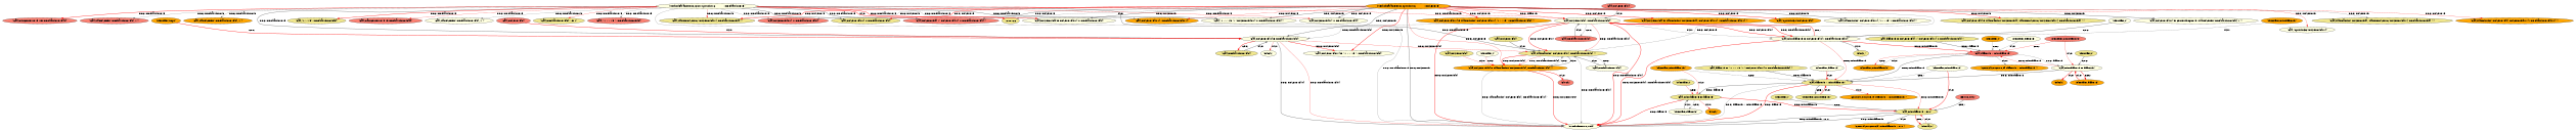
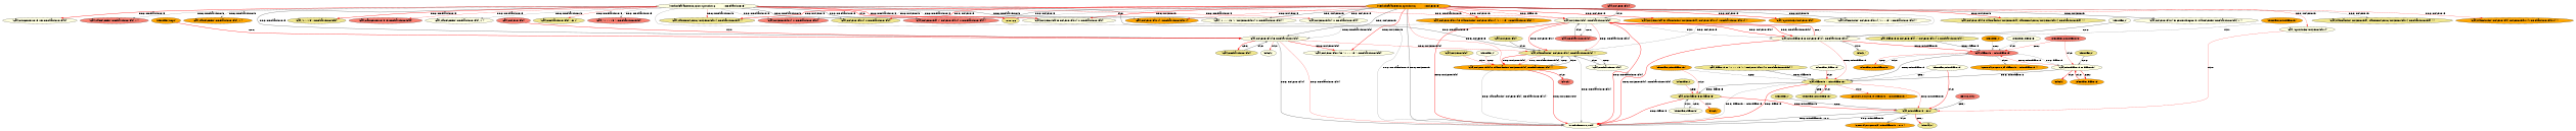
  digraph {
    node [fillcolor=lightyellow style=filled]
    edge [color=red style=bold]
    n1 [label="(Call,NLSF_Q15[0] - NDeltaMin_Q15[0])"]
    n2 [label="(Call,NLSF_Q15[0] = NDeltaMin_Q15[0])"]
    n3 [label="(Call,min_diff_Q15 = NLSF_Q15[0] - NDeltaMin_Q15[0])"]
    n4 [fillcolor=khaki label="(Call,silk_max_int( NLSF_Q15[0], NDeltaMin_Q15[0] ))"]
    n5 [fillcolor=salmon label="(Call,NDeltaMin_Q15[0])"]
    n6 [label="(MethodReturn,void)"]
    n7 [fillcolor=khaki label="(Call,NDeltaMin_Q15[0])"]
    n8 [label="(Block,)"]
    n9 [label="(Call,NLSF_Q15[L-1] = ( 1 << 15 ) - NDeltaMin_Q15[L])"]
    n10 [fillcolor=salmon label="(Call,diff_Q15 < min_diff_Q15)"]
    n11 [fillcolor=khaki label="(Call,diff_Q15 < min_diff_Q15)"]
    n12 [fillcolor=khaki label="(Block,)"]
    n13 [fillcolor=orange label="(Call,NLSF_Q15[0] = silk_max_int( NLSF_Q15[0], NDeltaMin_Q15[0] ))"]
    n14 [label="(Call,NDeltaMin_Q15[0])"]
    n15 [fillcolor=orange label="(MethodParameterIn,opus_int16            *NLSF_Q15)"]
    n16 [label="(Call,NLSF_Q15[I] = NLSF_Q15[I-1] + NDeltaMin_Q15[I])"]
    n17 [fillcolor=orange label="(Call,NLSF_Q15[L-1] = silk_min_int( NLSF_Q15[L-1], (1<<15) - NDeltaMin_Q15[L] ))"]
    n18 [fillcolor=orange label="(Call,NLSF_Q15[i] = silk_min_int( NLSF_Q15[i], NLSF_Q15[i+1] - NDeltaMin_Q15[i+1] ))"]
    n19 [fillcolor=khaki label="(Call,NLSF_Q15[I-1] + NDeltaMin_Q15[I])"]
    n20 [label="(Call,( 1 << 15 ) - ( NLSF_Q15[L-1] + NDeltaMin_Q15[L] ))"]
    n21 [fillcolor=orange label="(Call,NLSF_Q15[i+1] - NDeltaMin_Q15[i+1])"]
    n22 [label="(Call,NLSF_Q15[i-1] + NDeltaMin_Q15[i])"]
    n23 [fillcolor=orange label="(Call,(opus_int32)NLSF_Q15[I])"]
    n24 [label="(Call,(opus_int32)NLSF_Q15[I-1])"]
    n25 [label="(Call,silk_min_int( NLSF_Q15[L-1], (1<<15) - NDeltaMin_Q15[L] ))"]
    n26 [fillcolor=khaki label="(Call,NLSF_Q15[i] = silk_max_int( NLSF_Q15[i], silk_ADD_SAT16( NLSF_Q15[i-1], NDeltaMin_Q15[i] ) ))"]
    n27 [fillcolor=salmon label="(Call,NLSF_Q15[L-1] + NDeltaMin_Q15[L])"]
    n28 [label="(Call,NLSF_Q15[I-1] = center_freq_Q15 - silk_RSHIFT( NDeltaMin_Q15[I], 1 ))"]
    n29 [fillcolor=khaki label="(Call,silk_max_int( NLSF_Q15[i], silk_ADD_SAT16( NLSF_Q15[i-1], NDeltaMin_Q15[i] ) ))"]
    n30 [fillcolor=khaki label="(Call,silk_ADD_SAT16( NLSF_Q15[i-1], NDeltaMin_Q15[i] ))"]
    n31 [fillcolor=orange label="(Call,silk_min_int( NLSF_Q15[i], NLSF_Q15[i+1] - NDeltaMin_Q15[i+1] ))"]
    n32 [fillcolor=salmon label="(Call,NLSF_Q15[i] - ( NLSF_Q15[i-1] + NDeltaMin_Q15[i] ))"]
    1000126 [fillcolor=khaki]
    n34 [fillcolor=salmon label="(Block,)"]
    n35 [label="(MethodParameterIn,const opus_int16            *NDeltaMin_Q15)"]
    n36 [fillcolor=salmon label="(Call,( 1 << 15 ) - NDeltaMin_Q15[L])"]
-   n37 [fillcolor=salmon label="(Call,min_center_Q15 += NDeltaMin_Q15[k])"]
+   n37 [label="(Call,min_center_Q15 += NDeltaMin_Q15[k])"]
    n38 [fillcolor=salmon label="(Call,silk_RSHIFT( NDeltaMin_Q15[I], 1 ))"]
    n39 [fillcolor=orange label="(Call,silk_RSHIFT( NDeltaMin_Q15[I], 1 ))"]
    n40 [fillcolor=khaki label="(Call,(1<<15) - NDeltaMin_Q15[L])"]
    n41 [fillcolor=salmon label="(Call,max_center_Q15 -= NDeltaMin_Q15[k])"]
    n42 [label="(Call,silk_RSHIFT( NDeltaMin_Q15[I], 1 ))"]
    n43 [fillcolor=khaki label="(Call,NDeltaMin_Q15[L] >= 1)"]
    n44 [label="(Call,min_diff_Q15 = diff_Q15)"]
    n45 [fillcolor=orange label="(Identifier,min_diff_Q15)"]
    n46 [fillcolor=orange label="(ControlStructure,if( diff_Q15 < min_diff_Q15 ))"]
    n47 [fillcolor=khaki label="(Call,min_diff_Q15 = diff_Q15)"]
    n48 [fillcolor=khaki label="(Call,min_diff_Q15 >= 0)"]
    n49 [fillcolor=khaki label="(Identifier,min_diff_Q15)"]
    n50 [fillcolor=orange label="(ControlStructure,if( diff_Q15 < min_diff_Q15 ))"]
    n51 [fillcolor=orange label="(Block,)"]
    n52 [fillcolor=orange label="(Identifier,diff_Q15)"]
    n53 [label="(Identifier,diff_Q15)"]
    n54 [fillcolor=orange label="(Block,)"]
    n55 [fillcolor=khaki label="(Literal,0)"]
    n56 [fillcolor=orange label="(ControlStructure,if( min_diff_Q15 >= 0 ))"]
    n57 [fillcolor=salmon label="(Identifier,min_diff_Q15)"]
    n58 [fillcolor=salmon label="(Call,NLSF_Q15[0])"]
    n59 [fillcolor=orange label="(Identifier,min_diff_Q15)"]
    n60 [fillcolor=khaki label="(Call,NLSF_Q15[0])"]
    n61 [fillcolor=khaki label="(Identifier,I)"]
    n62 [fillcolor=khaki label="(Identifier,I)"]
    n63 [fillcolor=orange label="(Identifier,loops)"]
    n64 [fillcolor=khaki label="(Call,diff_Q15 = ( 1 << 15 ) - ( NLSF_Q15[L-1] + NDeltaMin_Q15[L] ))"]
    n65 [fillcolor=salmon label="(Return,silk;)"]
    n66 [fillcolor=khaki label="(Call,NLSF_Q15[0])"]
    n67 [fillcolor=salmon label="(Call,NLSF_Q15[0])"]
    n68 [label="(Identifier,diff_Q15)"]
    n69 [label="(Identifier,diff_Q15)"]
    n70 [fillcolor=khaki label="(Call,diff_Q15 = NLSF_Q15[i] - ( NLSF_Q15[i-1] + NDeltaMin_Q15[i] ))"]
    n71 [label="(Identifier,i)"]
    n72 [label="(Identifier,I)"]
    n73 [fillcolor=orange label="(Identifier,min_diff_Q15)"]
    n74 [label="(Identifier,min_diff_Q15)"]
    n75 [fillcolor=orange label="(Identifier,i)"]
    n76 [fillcolor=khaki label="(Identifier,I)"]
    n1 -> n2 [color=gray40 label="DDG: NDeltaMin_Q15[0]" style=solid]
    n1 -> n3 [color=gray40 label="AST: " style=solid]
    n1 -> n3 [label="DDG: NLSF_Q15[0]"]
    n1 -> n3 [label="DDG: NDeltaMin_Q15[0]"]
    n1 -> n4 [label="DDG: NLSF_Q15[0]"]
    n1 -> n4 [label="DDG: NDeltaMin_Q15[0]" style=solid]
    n1 -> n5 [color=gray40 label="CFG: " style=solid]
    n1 -> n6 [label="DDG: NLSF_Q15[0]"]
    n1 -> n6 [label="DDG: NDeltaMin_Q15[0]"]
    n2 -> n4 [label="DDG: NLSF_Q15[0]" style=solid]
    n2 -> n6 [label="DDG: NDeltaMin_Q15[0]" style=solid]
    n2 -> n6 [color=gray40 label="DDG: NLSF_Q15[0]"]
    n2 -> n7 [label="CFG: "]
    n2 -> n8 [label="AST: " style=solid]
    n2 -> n9 [label="DDG: NLSF_Q15[0]"]
    n3 -> n1 [label="CFG: "]
    n3 -> n6 [label="DDG: NLSF_Q15[0] - NDeltaMin_Q15[0]"]
    n3 -> n10 [label="DDG: min_diff_Q15"]
    n3 -> n11 [label="DDG: min_diff_Q15" style=solid]
    n3 -> n12 [color=gray40 label="AST: "]
    n4 -> n6 [color=gray40 label="DDG: NDeltaMin_Q15[0]" style=solid]
    n4 -> n13 [color=gray40 label="AST: "]
    n4 -> n13 [label="DDG: NLSF_Q15[0]"]
    n4 -> n13 [label="DDG: NDeltaMin_Q15[0]" style=solid]
    n4 -> n14 [color=gray40 label="CFG: " style=solid]
    n5 -> n1 [color=gray40 label="AST: "]
    n7 -> n2 [color=gray40 label="AST: "]
    n10 -> n11 [color=gray40 label="DDG: min_diff_Q15"]
    n10 -> n44 [color=gray40 label="DDG: diff_Q15" style=solid]
    n10 -> n45 [label="CFG: " style=solid]
    n10 -> n46 [color=gray40 label="AST: " style=solid]
    n11 -> n6 [color=gray40 label="DDG: diff_Q15 < min_diff_Q15" style=solid]
    n11 -> n6 [label="DDG: diff_Q15"]
    n11 -> n47 [color=gray40 label="DDG: diff_Q15"]
    n11 -> n48 [label="DDG: min_diff_Q15" style=solid]
    n11 -> n49 [color=gray40 label="CFG: "]
    n11 -> n50 [label="AST: " style=solid]
    n13 -> n4 [color=gray40 label="CFG: " style=solid]
    n13 -> n6 [color=gray40 label="DDG: silk_max_int( NLSF_Q15[0], NDeltaMin_Q15[0] )" style=solid]
    n13 -> n6 [label="DDG: NLSF_Q15[0]"]
    n13 -> n34 [label="AST: "]
    n14 -> n4 [color=gray40 label="AST: "]
    n15 -> n1 [label="DDG: diff_Q15" style=solid]
    n15 -> n2 [color=gray40 label="DDG: NLSF_Q15"]
    n15 -> n4 [color=gray40 label="DDG: NLSF_Q15" style=solid]
    n15 -> n6 [color=gray40 label="DDG: NLSF_Q15"]
    n15 -> n9 [label="DDG: NLSF_Q15"]
    n15 -> n13 [label="DDG: NLSF_Q15" style=solid]
-   n15 -> n16 [color=gray40 label="DDG: NLSF_Q15"]
+   n15 -> n16 [label="DDG: NLSF_Q15"]
    n15 -> n17 [label="DDG: NLSF_Q15"]
    n15 -> n18 [label="DDG: NLSF_Q15"]
    n15 -> n19 [label="DDG: NLSF_Q15"]
    n15 -> n20 [color=gray40 label="DDG: NLSF_Q15"]
    n15 -> n21 [label="DDG: NLSF_Q15" style=solid]
    n15 -> n22 [color=gray40 label="DDG: NLSF_Q15"]
    n15 -> n23 [label="DDG: NLSF_Q15"]
    n15 -> n24 [label="DDG: NLSF_Q15" style=solid]
    n15 -> n25 [color=gray40 label="DDG: NLSF_Q15"]
    n15 -> n26 [label="DDG: NLSF_Q15"]
    n15 -> n27 [color=gray40 label="DDG: NLSF_Q15" style=solid]
    n15 -> n28 [color=gray40 label="DDG: NLSF_Q15"]
    n15 -> n29 [color=gray40 label="DDG: NLSF_Q15" style=solid]
    n15 -> n30 [label="DDG: NLSF_Q15"]
    n15 -> n31 [label="DDG: NLSF_Q15" style=solid]
    n15 -> n32 [color=gray40 label="DDG: NLSF_Q15"]
    n15 -> 1000126 [color=gray40 label="AST: " style=solid]
    n35 -> n1 [label="DDG: NDeltaMin_Q15" style=solid]
    n35 -> n2 [color=gray40 label="DDG: NDeltaMin_Q15"]
    n35 -> n4 [color=gray40 label="DDG: NDeltaMin_Q15"]
    n35 -> n6 [color=gray40 label="DDG: NDeltaMin_Q15" style=solid]
    n35 -> n16 [label="DDG: NDeltaMin_Q15"]
    n35 -> n19 [color=gray40 label="DDG: NDeltaMin_Q15"]
    n35 -> n20 [color=gray40 label="DDG: NDeltaMin_Q15"]
    n35 -> n21 [color=gray40 label="DDG: NDeltaMin_Q15" style=solid]
    n35 -> n22 [label="DDG: NDeltaMin_Q15" style=solid]
    n35 -> n27 [color=gray40 label="DDG: NDeltaMin_Q15" style=solid]
    n35 -> n30 [label="DDG: NDeltaMin_Q15" style=solid]
    n35 -> n32 [color=gray40 label="DDG: NDeltaMin_Q15"]
    n35 -> 1000126 [label="AST: "]
    n35 -> n36 [color=gray40 label="DDG: NDeltaMin_Q15" style=solid]
    n35 -> n37 [label="DDG: NDeltaMin_Q15"]
    n35 -> n38 [color=gray40 label="DDG: NDeltaMin_Q15" style=solid]
    n35 -> n39 [color=gray40 label="DDG: NDeltaMin_Q15" style=solid]
    n35 -> n40 [label="DDG: NDeltaMin_Q15"]
    n35 -> n41 [label="DDG: NDeltaMin_Q15" style=solid]
    n35 -> n42 [color=gray40 label="DDG: NDeltaMin_Q15" style=solid]
    n35 -> n43 [label="DDG: NDeltaMin_Q15" style=solid]
    n44 -> n10 [label="DDG: min_diff_Q15" style=solid]
    n44 -> n11 [color=gray40 label="DDG: min_diff_Q15"]
    n44 -> n51 [label="AST: "]
    n44 -> n52 [label="CFG: "]
    n45 -> n10 [color=gray40 label="AST: " style=solid]
    n47 -> n6 [label="DDG: diff_Q15"]
    n47 -> n48 [label="DDG: min_diff_Q15"]
    n47 -> n53 [color=gray40 label="CFG: " style=solid]
    n47 -> n54 [label="AST: " style=solid]
    n48 -> n6 [color=gray40 label="DDG: min_diff_Q15"]
    n48 -> n6 [color=gray40 label="DDG: min_diff_Q15 >= 0"]
    n48 -> n55 [label="CFG: "]
    n48 -> n56 [color=gray40 label="AST: "]
    n49 -> n11 [label="AST: "]
    n52 -> n44 [label="AST: "]
    n53 -> n47 [color=gray40 label="AST: "]
-   n55 -> n48 [label="AST: " style=solid]
+   n24 -> n48 [label="AST: " style=solid]
    n57 -> n10 [label="CFG: " style=solid]
    n57 -> n44 [label="AST: " style=solid]
    n58 -> n1 [color=gray40 label="AST: "]
    n59 -> n3 [color=gray40 label="AST: " style=solid]
    n60 -> n13 [label="AST: " style=solid]
    n61 -> n47 [label="CFG: " style=solid]
    n62 -> n48 [color=gray40 label="CFG: "]
    n63 -> n2 [label="CFG: "]
    n64 -> n11 [color=gray40 label="DDG: diff_Q15"]
    n65 -> n48 [color=gray40 label="CFG: "]
    n66 -> n4 [color=gray40 label="AST: "]
    n67 -> n2 [label="AST: "]
    n68 -> n10 [color=gray40 label="AST: " style=solid]
    n69 -> n11 [label="AST: "]
    n70 -> n10 [color=gray40 label="DDG: diff_Q15"]
    n71 -> n13 [label="CFG: " style=solid]
    n72 -> n3 [color=gray40 label="CFG: "]
    n73 -> n11 [color=gray40 label="CFG: " style=solid]
    n73 -> n47 [label="AST: " style=solid]
    n74 -> n11 [color=gray40 label="CFG: " style=solid]
    n74 -> n48 [label="AST: "]
    n75 -> n10 [color=gray40 label="CFG: " style=solid]
    n76 -> n44 [color=gray40 label="CFG: "]
  }
